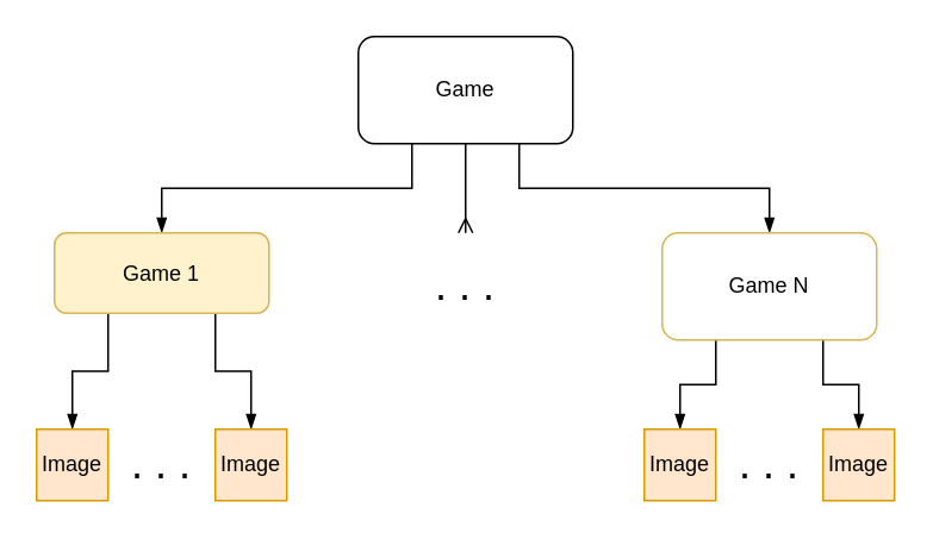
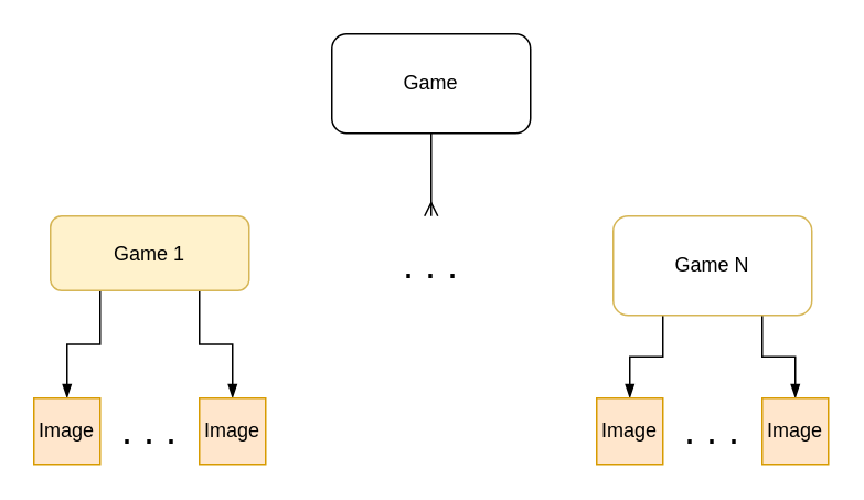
  <mxCell id="0" />
  <mxCell id="1" parent="0" />
- <mxCell id="2" style="edgeStyle=orthogonalEdgeStyle;rounded=0;orthogonalLoop=1;jettySize=auto;html=1;exitX=0.25;exitY=1;exitDx=0;exitDy=0;entryX=0.5;entryY=0;entryDx=0;entryDy=0;endArrow=blockThin;endFill=1;" edge="1" parent="1" source="5" target="8"><mxGeometry relative="1" as="geometry" /></mxCell>
- <mxCell id="3" style="edgeStyle=orthogonalEdgeStyle;rounded=0;orthogonalLoop=1;jettySize=auto;html=1;exitX=0.75;exitY=1;exitDx=0;exitDy=0;entryX=0.5;entryY=0;entryDx=0;entryDy=0;endArrow=blockThin;endFill=1;" edge="1" parent="1" source="5" target="11"><mxGeometry relative="1" as="geometry" /></mxCell>
  <mxCell id="4" style="edgeStyle=orthogonalEdgeStyle;rounded=0;orthogonalLoop=1;jettySize=auto;html=1;exitX=0.5;exitY=1;exitDx=0;exitDy=0;endArrow=ERmany;endFill=0;" edge="1" parent="1" source="5"><mxGeometry relative="1" as="geometry"><mxPoint x="260" y="130" as="targetPoint" /></mxGeometry></mxCell>
  <mxCell id="5" value="Game" style="rounded=1;whiteSpace=wrap;html=1;" vertex="1" parent="1"><mxGeometry x="200" y="20" width="120" height="60" as="geometry" /></mxCell>
  <mxCell id="6" style="edgeStyle=orthogonalEdgeStyle;rounded=0;orthogonalLoop=1;jettySize=auto;html=1;exitX=0.25;exitY=1;exitDx=0;exitDy=0;entryX=0.5;entryY=0;entryDx=0;entryDy=0;endArrow=blockThin;endFill=1;" edge="1" parent="1" source="8" target="13"><mxGeometry relative="1" as="geometry" /></mxCell>
  <mxCell id="7" style="edgeStyle=orthogonalEdgeStyle;rounded=0;orthogonalLoop=1;jettySize=auto;html=1;exitX=0.75;exitY=1;exitDx=0;exitDy=0;entryX=0.5;entryY=0;entryDx=0;entryDy=0;endArrow=blockThin;endFill=1;" edge="1" parent="1" source="8" target="14"><mxGeometry relative="1" as="geometry" /></mxCell>
  <mxCell id="8" value="Game 1" style="rounded=1;whiteSpace=wrap;html=1;fillColor=#fff2cc;strokeColor=#d6b656;" vertex="1" parent="1"><mxGeometry x="30" y="130" width="120" height="45" as="geometry" /></mxCell>
  <mxCell id="9" style="edgeStyle=orthogonalEdgeStyle;rounded=0;orthogonalLoop=1;jettySize=auto;html=1;exitX=0.25;exitY=1;exitDx=0;exitDy=0;entryX=0.5;entryY=0;entryDx=0;entryDy=0;endArrow=blockThin;endFill=1;" edge="1" parent="1" source="11" target="16"><mxGeometry relative="1" as="geometry" /></mxCell>
  <mxCell id="10" style="edgeStyle=orthogonalEdgeStyle;rounded=0;orthogonalLoop=1;jettySize=auto;html=1;exitX=0.75;exitY=1;exitDx=0;exitDy=0;entryX=0.5;entryY=0;entryDx=0;entryDy=0;endArrow=blockThin;endFill=1;" edge="1" parent="1" source="11" target="17"><mxGeometry relative="1" as="geometry" /></mxCell>
  <mxCell id="11" value="Game N" style="rounded=1;whiteSpace=wrap;html=1;fillColor=#ffffff;strokeColor=#d6b656;" vertex="1" parent="1"><mxGeometry x="370" y="130" width="120" height="60" as="geometry" /></mxCell>
  <mxCell id="12" value="&lt;font style=&quot;font-size: 24px&quot;&gt;. . .&lt;/font&gt;" style="text;html=1;strokeColor=none;fillColor=none;align=center;verticalAlign=middle;whiteSpace=wrap;rounded=0;dashed=1;" vertex="1" parent="1"><mxGeometry x="240" y="150" width="40" height="20" as="geometry" /></mxCell>
  <mxCell id="13" value="Image" style="whiteSpace=wrap;html=1;aspect=fixed;fillColor=#ffe6cc;strokeColor=#d79b00;" vertex="1" parent="1"><mxGeometry x="20" y="240" width="40" height="40" as="geometry" /></mxCell>
  <mxCell id="14" value="Image" style="whiteSpace=wrap;html=1;aspect=fixed;fillColor=#ffe6cc;strokeColor=#d79b00;" vertex="1" parent="1"><mxGeometry x="120" y="240" width="40" height="40" as="geometry" /></mxCell>
  <mxCell id="15" value="&lt;font style=&quot;font-size: 24px&quot;&gt;. . .&lt;/font&gt;" style="text;html=1;strokeColor=none;fillColor=none;align=center;verticalAlign=middle;whiteSpace=wrap;rounded=0;dashed=1;" vertex="1" parent="1"><mxGeometry x="70" y="250" width="40" height="20" as="geometry" /></mxCell>
  <mxCell id="16" value="Image" style="whiteSpace=wrap;html=1;aspect=fixed;fillColor=#ffe6cc;strokeColor=#d79b00;" vertex="1" parent="1"><mxGeometry x="360" y="240" width="40" height="40" as="geometry" /></mxCell>
  <mxCell id="17" value="Image" style="whiteSpace=wrap;html=1;aspect=fixed;fillColor=#ffe6cc;strokeColor=#d79b00;" vertex="1" parent="1"><mxGeometry x="460" y="240" width="40" height="40" as="geometry" /></mxCell>
  <mxCell id="18" value="&lt;font style=&quot;font-size: 24px&quot;&gt;. . .&lt;/font&gt;" style="text;html=1;strokeColor=none;fillColor=none;align=center;verticalAlign=middle;whiteSpace=wrap;rounded=0;dashed=1;" vertex="1" parent="1"><mxGeometry x="410" y="250" width="40" height="20" as="geometry" /></mxCell>
